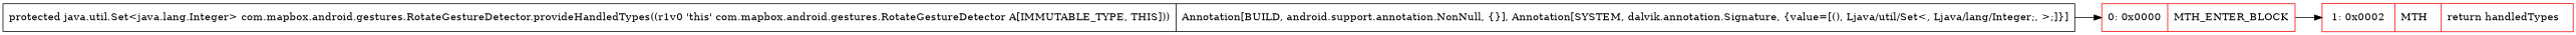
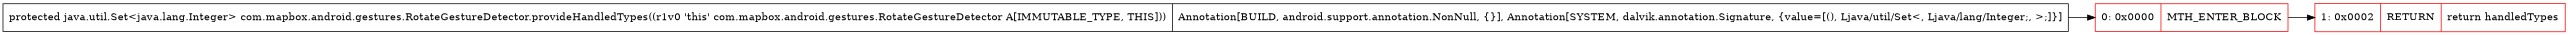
  digraph {
    rankdir=LR
    node [shape=record color=red]
    n1 [label="{0\:\ 0x0000|MTH_ENTER_BLOCK\l}"]
-   n2 [label="{1\:\ 0x0002|MTH\l|return handledTypes\l}"]
+   n2 [label="{1\:\ 0x0002|RETURN\l|return handledTypes\l}"]
    n3 [label="{protected java.util.Set\<java.lang.Integer\> com.mapbox.android.gestures.RotateGestureDetector.provideHandledTypes((r1v0 'this' com.mapbox.android.gestures.RotateGestureDetector A[IMMUTABLE_TYPE, THIS]))  | Annotation[BUILD, android.support.annotation.NonNull, \{\}], Annotation[SYSTEM, dalvik.annotation.Signature, \{value=[(), Ljava\/util\/Set\<, Ljava\/lang\/Integer;, \>;]\}]\l}" color=black]
    n1 -> n2
    n3 -> n1
  }
